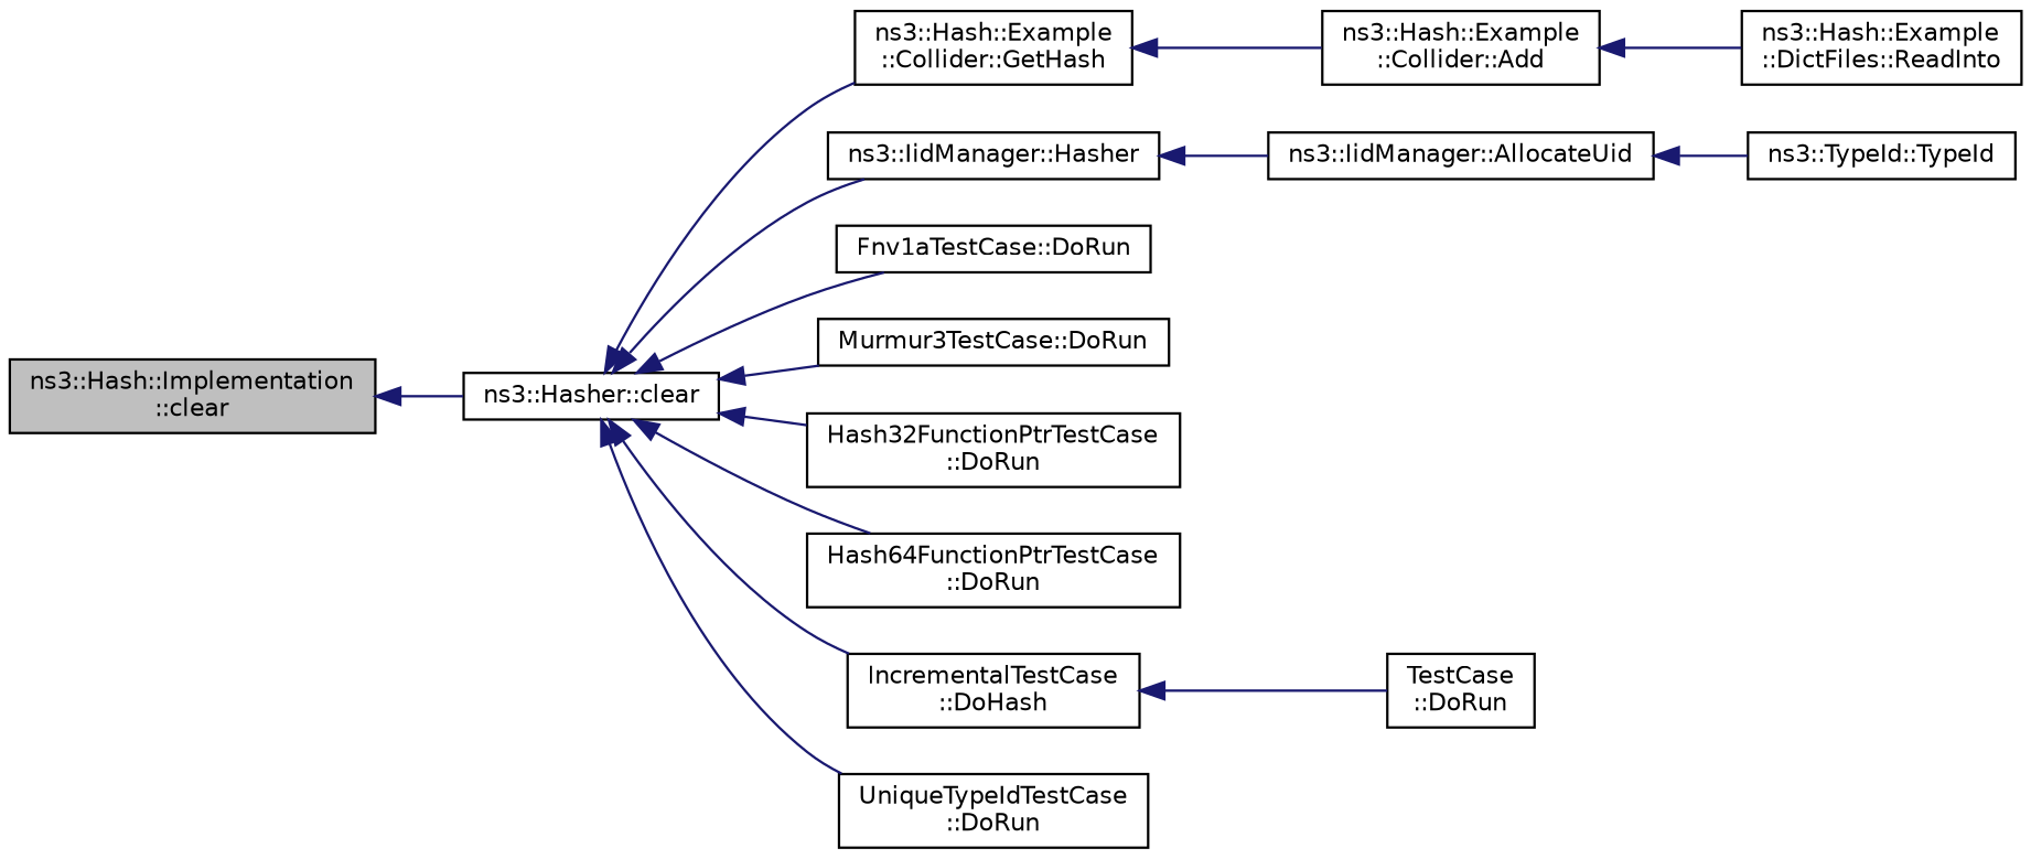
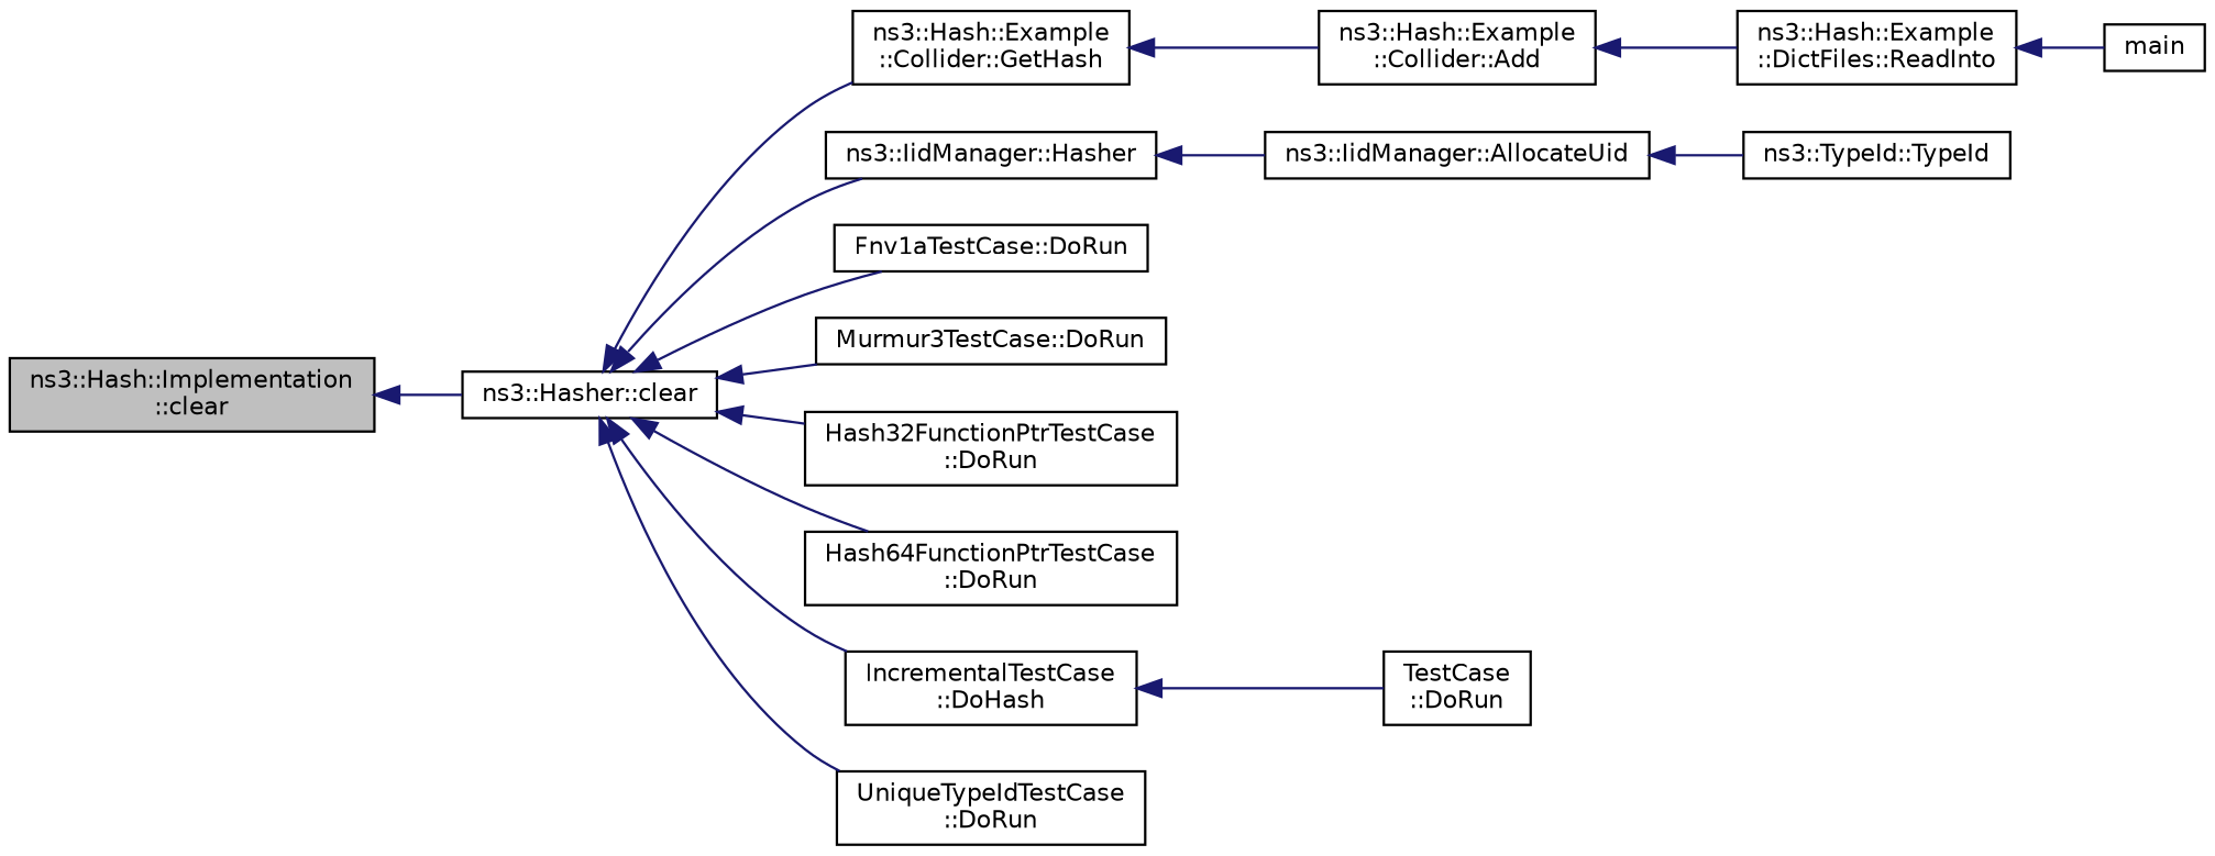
  digraph {
    rankdir=LR
    node [color=black fillcolor=white fontname=Helvetica fontsize=10 shape=record style=filled]
    edge [color=midnightblue dir=back fontname=Helvetica fontsize=10 labelfontname=Helvetica labelfontsize=10 style=solid]
    n1 [fillcolor=grey75 fontcolor=black height=0.2 label="ns3::Hash::Implementation\l::clear" width=0.4]
    n2 [height=0.2 label="ns3::Hasher::clear" width=0.4]
    n3 [height=0.2 label="ns3::Hash::Example\l::Collider::GetHash" width=0.4]
    n4 [height=0.2 label="ns3::IidManager::Hasher" width=0.4]
    n5 [height=0.2 label="Fnv1aTestCase::DoRun" width=0.4]
    n6 [height=0.2 label="Murmur3TestCase::DoRun" width=0.4]
    n7 [height=0.2 label="Hash32FunctionPtrTestCase\l::DoRun" width=0.4]
    n8 [height=0.2 label="Hash64FunctionPtrTestCase\l::DoRun" width=0.4]
    n9 [height=0.2 label="IncrementalTestCase\l::DoHash" width=0.4]
    n10 [height=0.2 label="UniqueTypeIdTestCase\l::DoRun" width=0.4]
    n11 [height=0.2 label="ns3::Hash::Example\l::Collider::Add" width=0.4]
    n12 [height=0.2 label="ns3::IidManager::AllocateUid" width=0.4]
    n13 [height=0.2 label="TestCase\l::DoRun" width=0.4]
    n14 [height=0.2 label="ns3::Hash::Example\l::DictFiles::ReadInto" width=0.4]
+   n15 [height=0.2 label=main width=0.4]
    n16 [height=0.2 label="ns3::TypeId::TypeId" width=0.4]
    n1 -> n2
    n2 -> n3
    n2 -> n4
    n2 -> n5
    n2 -> n6
    n2 -> n7
    n2 -> n8
    n2 -> n9
    n2 -> n10
    n3 -> n11
    n4 -> n12
    n9 -> n13
    n11 -> n14
    n12 -> n16
+   n14 -> n15
  }
